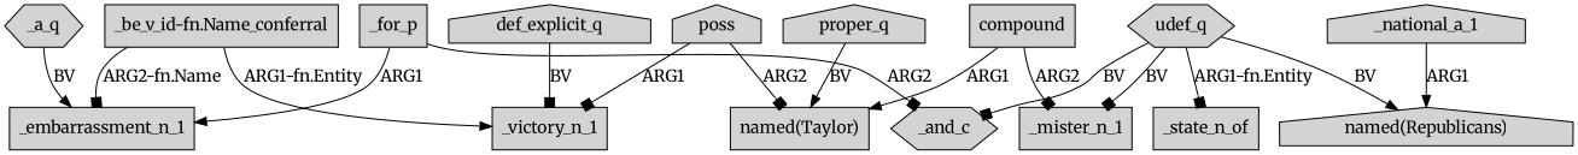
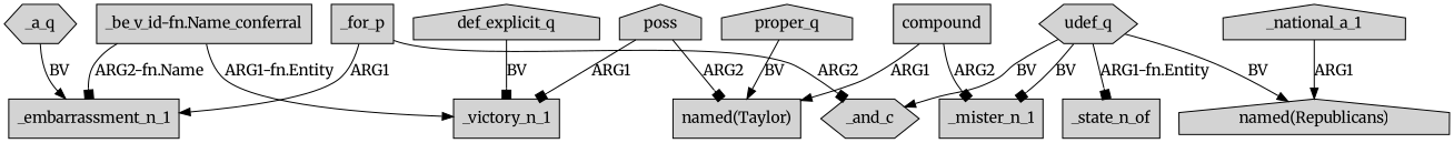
  digraph {
    fontname=Merriweather
    node [fontname=Merriweather shape=box style=filled]
    edge [arrowhead=normal fontname=Merriweather]
    _for_p
    _embarrassment_n_1
    _and_c [shape=hexagon]
    _a_q [shape=hexagon]
    compound
    _mister_n_1
    "named(Taylor)"
    udef_q [shape=hexagon]
    "named(Republicans)" [shape=house]
    _state_n_of
    poss [shape=house]
    _victory_n_1
    "_be_v_id-fn.Name_conferral"
    proper_q [shape=house]
    def_explicit_q [shape=house]
    _national_a_1 [shape=house]
    _for_p -> _embarrassment_n_1 [label=ARG1]
    _for_p -> _and_c [arrowhead=box label=ARG2]
    _a_q -> _embarrassment_n_1 [label=BV]
    compound -> _mister_n_1 [arrowhead=box label=ARG2]
    compound -> "named(Taylor)" [label=ARG1]
-   udef_q -> _and_c [arrowhead=box label=BV]
+   udef_q -> _and_c [label=BV]
    udef_q -> _mister_n_1 [arrowhead=box label=BV]
    udef_q -> "named(Republicans)" [label=BV]
    udef_q -> _state_n_of [arrowhead=box label="ARG1-fn.Entity"]
    poss -> "named(Taylor)" [arrowhead=box label=ARG2]
    poss -> _victory_n_1 [arrowhead=box label=ARG1]
    "_be_v_id-fn.Name_conferral" -> _embarrassment_n_1 [arrowhead=box label="ARG2-fn.Name"]
    "_be_v_id-fn.Name_conferral" -> _victory_n_1 [label="ARG1-fn.Entity"]
    proper_q -> "named(Taylor)" [label=BV]
    def_explicit_q -> _victory_n_1 [arrowhead=box label=BV]
    _national_a_1 -> "named(Republicans)" [label=ARG1]
  }
